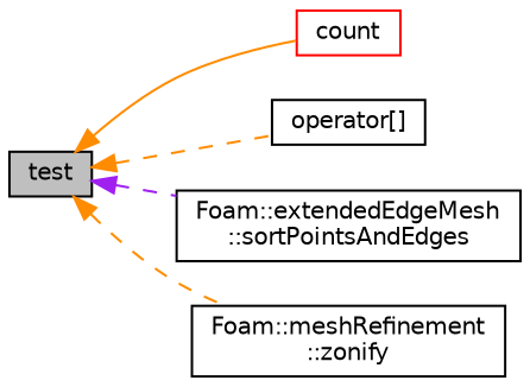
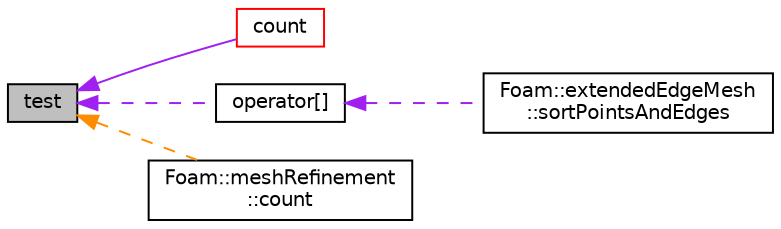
  digraph {
    rankdir=LR
    node [color=black fontname=Helvetica fontsize=10 shape=record]
    edge [color=darkorange dir=back fontname=Helvetica fontsize=10 labelfontname=Helvetica labelfontsize=10 style=dashed]
    n1 [fillcolor=grey75 fontcolor=black height=0.2 label=test style=filled width=0.4]
    n2 [color=red height=0.2 label=count width=0.4]
    n3 [height=0.2 label="operator[]" width=0.4]
    n4 [height=0.2 label="Foam::extendedEdgeMesh\l::sortPointsAndEdges" width=0.4]
-   n5 [height=0.2 label="Foam::meshRefinement\l::zonify" width=0.4]
-   n1 -> n2 [style=solid]
-   n1 -> n3
-   n1 -> n4 [color=purple]
+   n5 [height=0.2 label="Foam::meshRefinement\l::count" width=0.4]
+   n1 -> n2 [color=purple style=solid]
+   n1 -> n3 [color=purple]
+   n3 -> n4 [color=purple]
    n1 -> n5
  }
